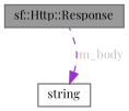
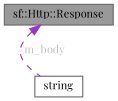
  digraph {
    fontname="Playfair Display"
    node [color=gray40 fontname="Playfair Display" fontsize=10 shape=box style=filled]
    n1 [fillcolor=grey60 fontcolor=black height=0.2 label="sf::Http::Response" width=0.4]
    n2 [fillcolor=white height=0.2 label=string width=0.4]
-   n2 -> n1 [color=darkorchid3 dir=back fontcolor=grey fontname="Playfair Display" fontsize=10 label=" m_body" labelfontname=Helvetica labelfontsize=10 style=dashed]
+   n1 -> n2 [color=darkorchid3 dir=back fontcolor=grey fontname="Playfair Display" fontsize=10 label=" m_body" labelfontname=Helvetica labelfontsize=10 style=dashed]
  }
